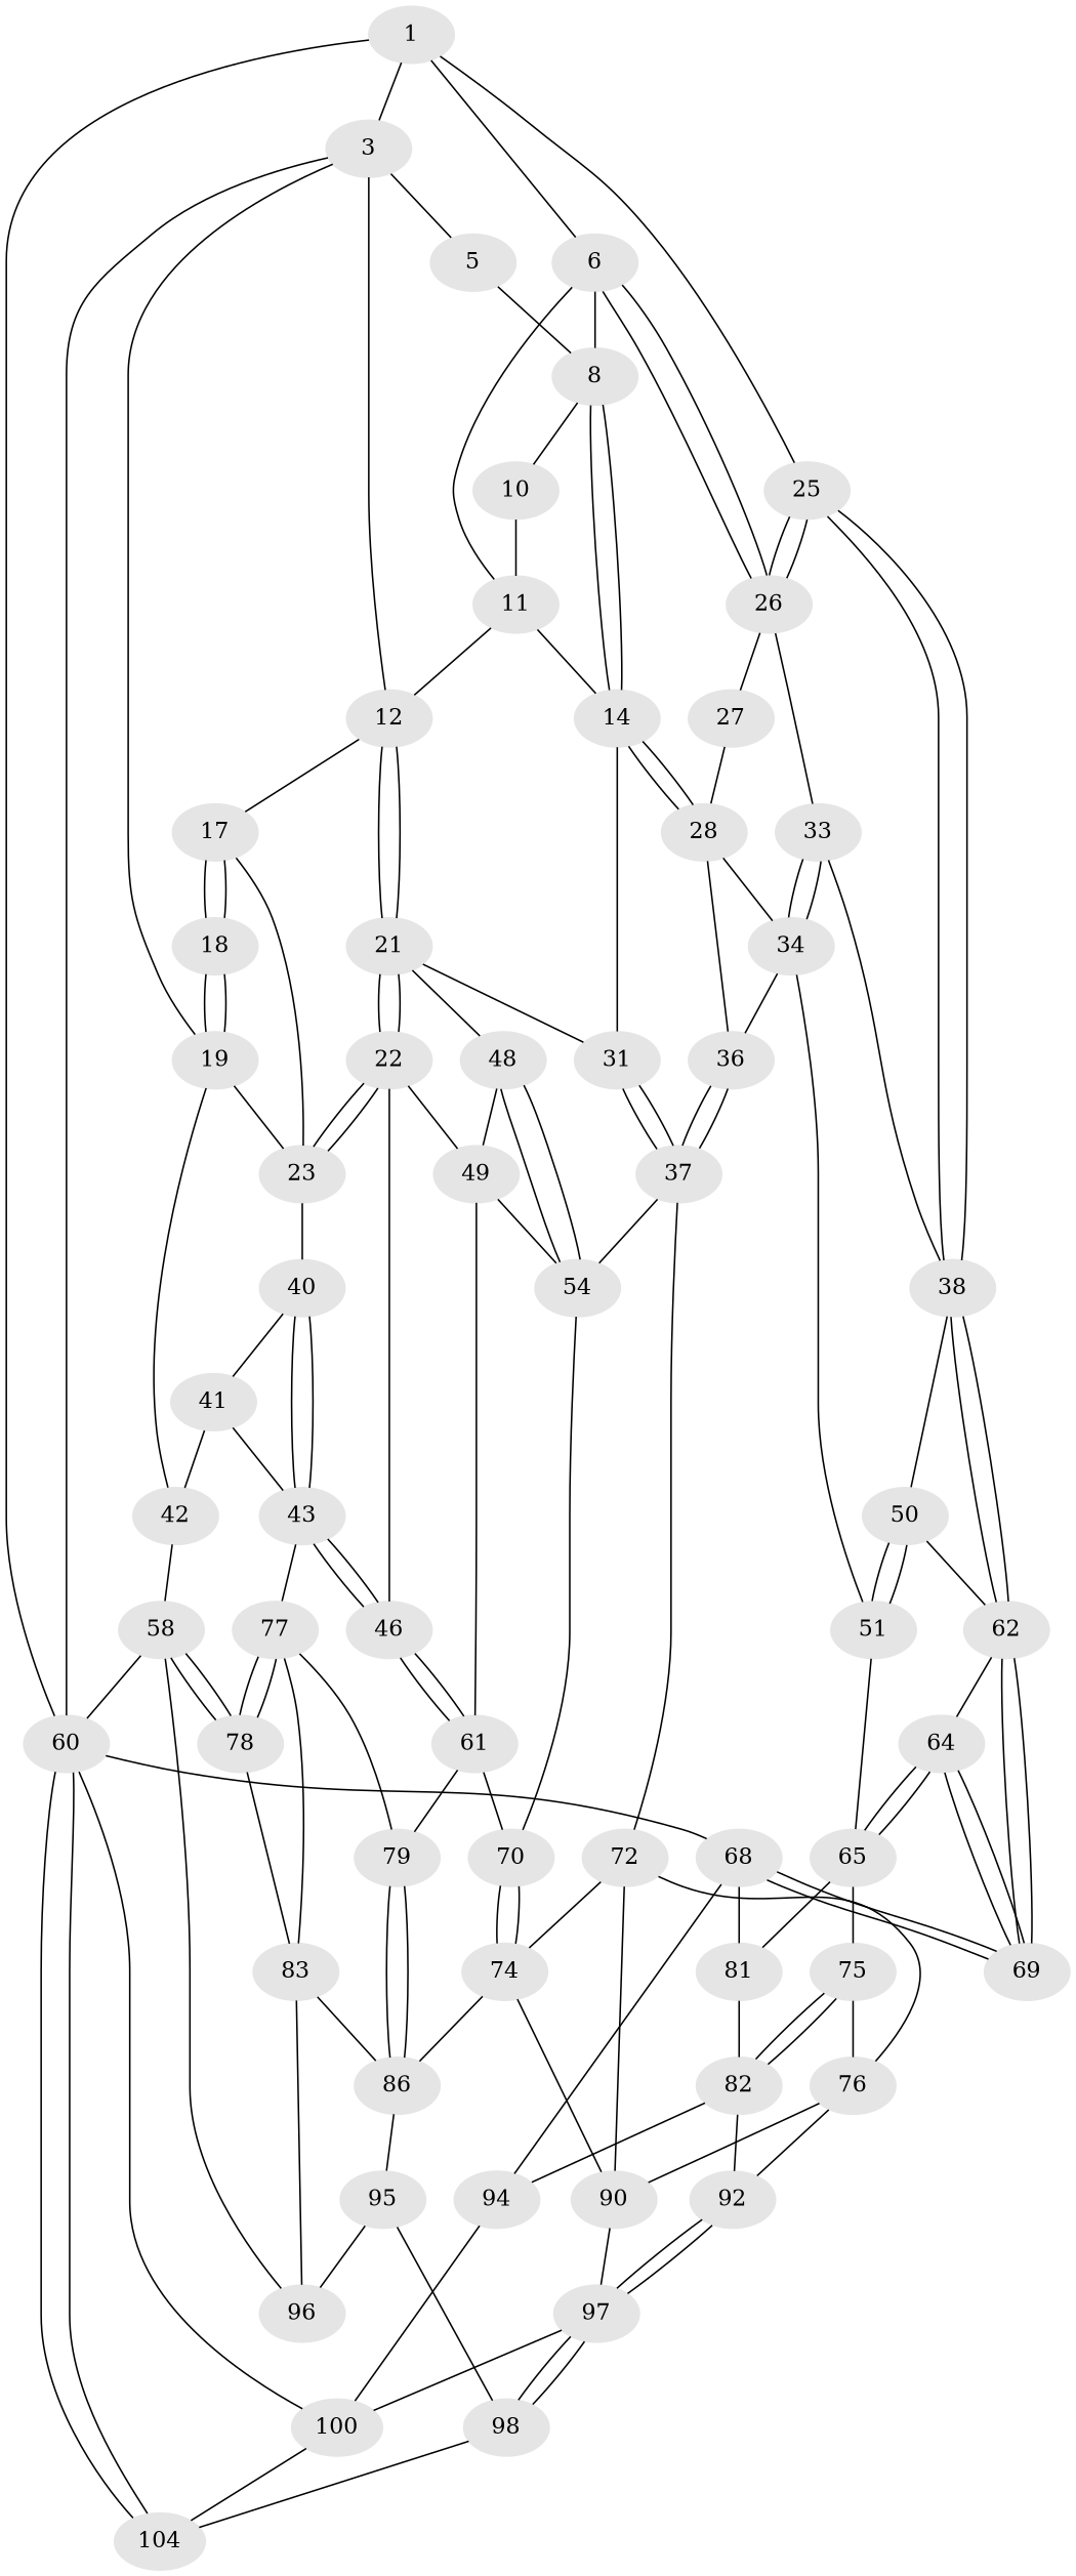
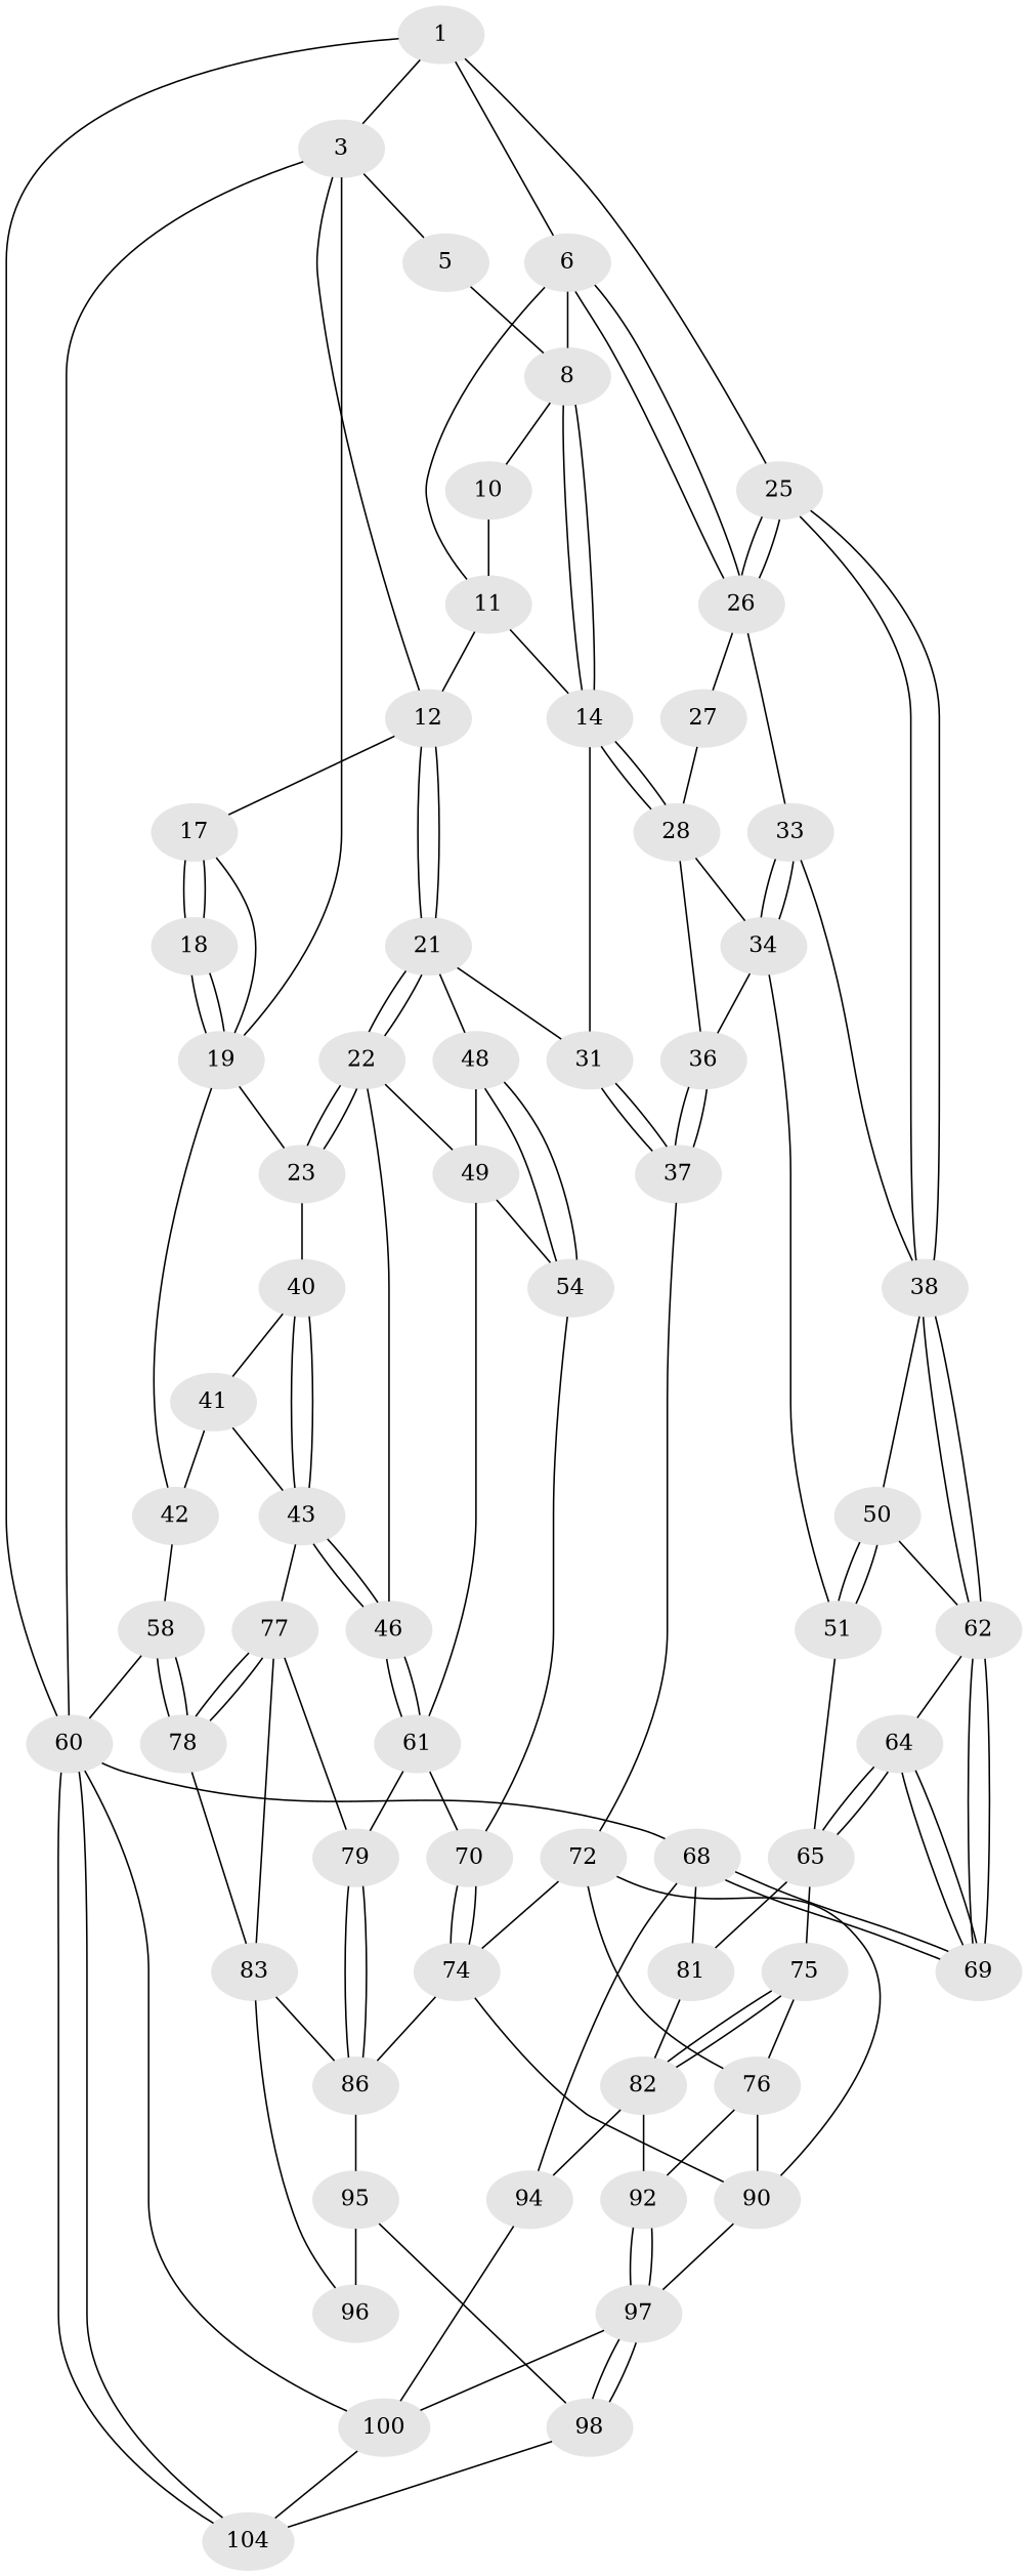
  graph {
    node [color=gray90 style=filled]
    1 [super="+2"]
    3 [super="+4"]
    6 [super="+7"]
    25
    60 [super="+67"]
    5
    12 [super="+13"]
    19 [super="+20"]
    8 [super="+9"]
    26 [super="+29"]
    11 [super="+16"]
    38 [super="+39"]
    68 [super="+87"]
    100 [super="+103"]
    104
    17 [super="+24"]
    21 [super="+32"]
    23 [super="+30"]
    42 [super="+57"]
    10
    14 [super="+15"]
    27
    33
    28 [super="+35"]
    31
    18
    22 [super="+47"]
    48
    34 [super="+52"]
    36
    37 [super="+53"]
    40
    58 [super="+59"]
    46
    49 [super="+56"]
    54 [super="+55"]
    61 [super="+71"]
    41 [super="+45"]
    43 [super="+44"]
    50
    62 [super="+63"]
    51
    72 [super="+73"]
    65 [super="+66"]
    70
    74 [super="+85"]
    76 [super="+89"]
    90 [super="+93"]
    64
    69
    77 [super="+80"]
    78
    96 [super="+99"]
    79
    83 [super="+84"]
    75
    81
    94
    86 [super="+88"]
    82 [super="+91"]
    92
    97
    95 [super="+102"]
    98 [super="+101"]
    1 -- 3
    1 -- 6
    1 -- 25
    1 -- 60
    3 -- 60
    3 -- 5
    3 -- 12
    3 -- 19
    6 -- 8
    6 -- 26
    6 -- 26
    6 -- 11
    25 -- 26
    25 -- 26
    25 -- 38
    25 -- 38
    60 -- 68
    60 -- 100
    60 -- 104
    60 -- 104
    5 -- 8
    12 -- 17
    12 -- 21
    12 -- 21
    19 -- 23
    19 -- 42
    8 -- 10
    8 -- 14
    8 -- 14
    26 -- 27
    26 -- 33
    11 -- 12
    11 -- 14
    38 -- 50
    38 -- 62
    38 -- 62
    68 -- 69
    68 -- 69
    68 -- 81
    68 -- 94
    100 -- 104
-   17 -- 23
+   17 -- 19
    17 -- 18 [weight=2]
    17 -- 18
    21 -- 31
    21 -- 22
    21 -- 22
    21 -- 48
    23 -- 40
    42 -- 58
    10 -- 11 [weight=2]
    14 -- 28
    14 -- 28
    14 -- 31
    27 -- 28
    33 -- 38
    33 -- 34
    33 -- 34
    28 -- 34
    28 -- 36
    31 -- 37
    31 -- 37
    18 -- 19
    18 -- 19
    22 -- 23
    22 -- 23
    22 -- 46
    22 -- 49
    48 -- 49
    48 -- 54
    48 -- 54
    34 -- 36
    34 -- 51
    36 -- 37
    36 -- 37
-   37 -- 54
    37 -- 72
    40 -- 41
    40 -- 43
    40 -- 43
    58 -- 60
    58 -- 78
    58 -- 78
-   58 -- 96
    46 -- 61
    46 -- 61
    49 -- 54
    49 -- 61
    54 -- 70
    61 -- 70
    61 -- 79
    41 -- 42 [weight=2]
    41 -- 43
    43 -- 46
    43 -- 46
    43 -- 77
    50 -- 62
    50 -- 51
    50 -- 51
    62 -- 64
    62 -- 69
    62 -- 69
    51 -- 65
    72 -- 74
    72 -- 76
    72 -- 90
    65 -- 75
    65 -- 81
    70 -- 74
    70 -- 74
    74 -- 90
    74 -- 86
    76 -- 90
    76 -- 92
    90 -- 97
    64 -- 65
    64 -- 65
    64 -- 69
    64 -- 69
    77 -- 78
    77 -- 78
    77 -- 79
    77 -- 83
    78 -- 83
    79 -- 86
    79 -- 86
    83 -- 96
    83 -- 86
    75 -- 76
    75 -- 82
    75 -- 82
    81 -- 82
    94 -- 100
    86 -- 95
    82 -- 94
    82 -- 92
    92 -- 97
    92 -- 97
    97 -- 100
    97 -- 98
    97 -- 98
    95 -- 96 [weight=2]
    95 -- 98
    98 -- 104
  }
